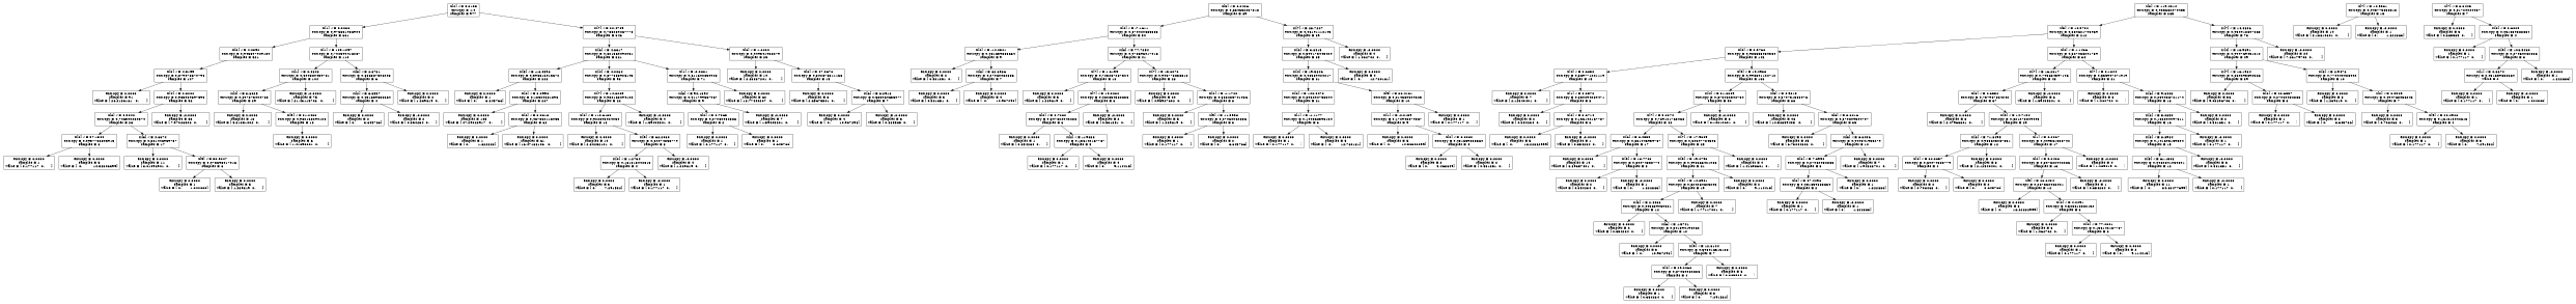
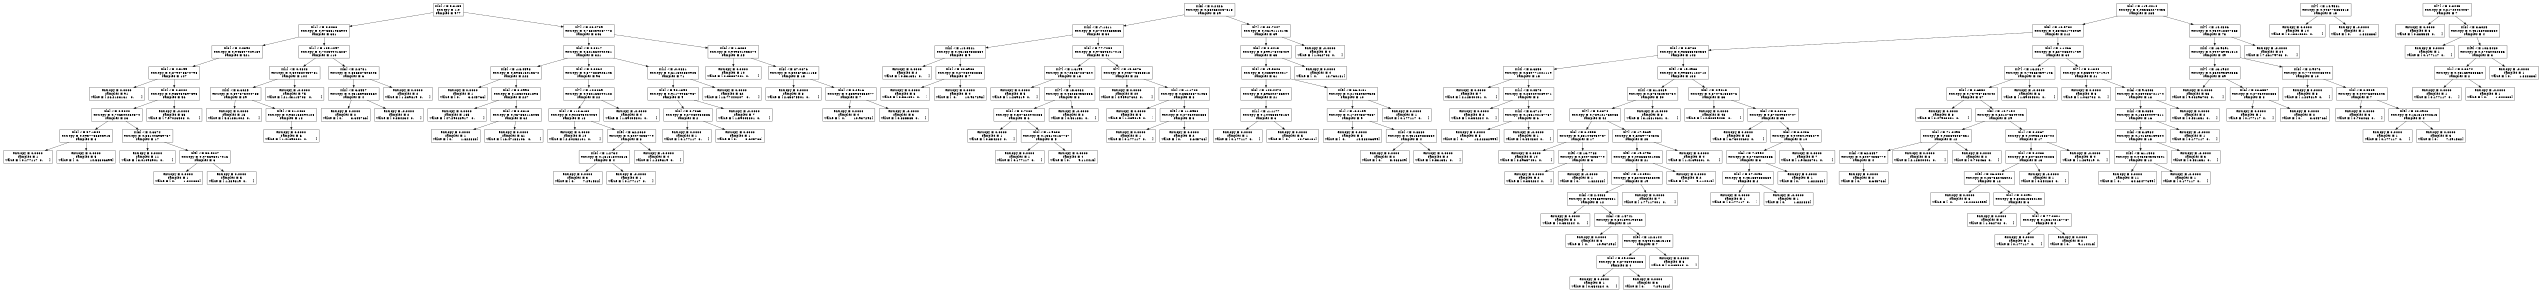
  digraph {
    node [shape=box]
    n1 [label="X[2] <= 5.3155\nentropy = 1.0\nsamples = 977"]
    n2 [label="X[1] <= 0.3088\nentropy = 0.975831956904\nsamples = 631"]
    n3 [label="X[7] <= 20.4789\nentropy = 0.763239267778\nsamples = 346"]
    n4 [label="X[3] <= 4.0392\nentropy = 0.945397929189\nsamples = 521"]
    n5 [label="X[1] <= 135.1097\nentropy = 0.702399416287\nsamples = 110"]
    n6 [label="X[6] <= 4.8317\nentropy = 0.621560092051\nsamples = 321"]
    n7 [label="X[6] <= 1.6230\nentropy = 0.949341935279\nsamples = 25"]
    n8 [label="X[3] <= 4.5199\nentropy = 0.879073670796\nsamples = 147"]
    n9 [label="X[1] <= 0.4843\nentropy = 0.500880439731\nsamples = 104"]
    n10 [label="X[3] <= 2.8731\nentropy = 0.886387308205\nsamples = 6"]
    n11 [label="entropy = 0.0000\nsamples = 91\nvalue = [ 26.2133161   0.       ]"]
    n12 [label="X[4] <= 2.3202\nentropy = 0.985989697395\nsamples = 56"]
    n13 [label="X[5] <= 0.2426\nentropy = 0.664652237318\nsamples = 89"]
    n14 [label="X[2] <= -7.1611\nentropy = 0.870420685385\nsamples = 50"]
    n15 [label="X[7] <= 23.7247\nentropy = 0.46191112145\nsamples = 39"]
    n16 [label="X[8] <= 119.4014\nentropy = 0.935662270433\nsamples = 285"]
    n17 [label="X[5] <= 10.5732\nentropy = 0.884621798969\nsamples = 212"]
    n18 [label="X[7] <= 14.4806\nentropy = 0.950918807863\nsamples = 73"]
    n19 [label="X[2] <= -14.0521\nentropy = 0.431639888664\nsamples = 9"]
    n20 [label="X[8] <= 77.7254\nentropy = 0.973696017016\nsamples = 41"]
    n21 [label="X[3] <= 3.8415\nentropy = 0.399173443429\nsamples = 35"]
    n22 [label="entropy = -0.0000\nsamples = 4\nvalue = [ 1.062702  0.      ]"]
    n23 [label="entropy = 0.0000\nsamples = 2\nvalue = [ 0.531351  0.      ]"]
    n24 [label="X[8] <= 82.6986\nentropy = 0.27060082886\nsamples = 7"]
    n25 [label="X[7] <= 1.6199\nentropy = 0.725267287324\nsamples = 13"]
    n26 [label="X[7] <= 15.6076\nentropy = 0.945773858818\nsamples = 28"]
    n27 [label="entropy = 0.0000\nsamples = 3\nvalue = [ 0.531351  0.      ]"]
    n28 [label="entropy = 0.0000\nsamples = 4\nvalue = [  0.        10.937298]"]
    n29 [label="entropy = 0.0000\nsamples = 5\nvalue = [ 1.239819  0.      ]"]
    n30 [label="X[7] <= 15.3082\nentropy = 0.482854352886\nsamples = 8"]
    n31 [label="entropy = 0.0000\nsamples = 20\nvalue = [ 4.95927602  0.        ]"]
    n32 [label="X[2] <= -1.1720\nentropy = 0.855283741056\nsamples = 8"]
    n33 [label="X[0] <= 0.7280\nentropy = 0.307622942286\nsamples = 6"]
    n34 [label="entropy = -0.0000\nsamples = 2\nvalue = [ 0.531351  0.      ]"]
    n35 [label="entropy = 0.0000\nsamples = 1\nvalue = [ 0.354234  0.      ]"]
    n36 [label="X[2] <= -1.9633\nentropy = 0.136142167787\nsamples = 5"]
    n37 [label="entropy = 0.0000\nsamples = 1\nvalue = [ 0.177117  0.      ]"]
    n38 [label="entropy = 0.0000\nsamples = 4\nvalue = [ 0.        9.114415]"]
    n39 [label="entropy = 0.0000\nsamples = 5\nvalue = [ 1.239819  0.      ]"]
    n40 [label="X[9] <= 11.5958\nentropy = 0.27060082886\nsamples = 3"]
    n41 [label="entropy = 0.0000\nsamples = 1\nvalue = [ 0.177117  0.      ]"]
    n42 [label="entropy = 0.0000\nsamples = 2\nvalue = [ 0.        3.645766]"]
    n43 [label="X[4] <= 19.5846\nentropy = 0.48539020217\nsamples = 31"]
    n44 [label="entropy = 0.0000\nsamples = 4\nvalue = [  0.        12.760181]"]
    n45 [label="X[8] <= 140.4470\nentropy = 0.696202736344\nsamples = 21"]
    n46 [label="X[9] <= 66.4131\nentropy = 0.214680509523\nsamples = 10"]
    n47 [label="X[1] <= -1.1177\nentropy = 0.104368398164\nsamples = 6"]
    n48 [label="X[1] <= -0.0159\nentropy = 0.172948879867\nsamples = 9"]
    n49 [label="entropy = 0.0000\nsamples = 1\nvalue = [ 0.177117  0.      ]"]
    n50 [label="X[7] <= 14.9531\nentropy = 0.945773858818\nsamples = 15"]
    n51 [label="entropy = 0.0000\nsamples = 14\nvalue = [ 3.18810601  0.        ]"]
    n52 [label="entropy = -0.0000\nsamples = 1\nvalue = [ 0.        1.822883]"]
    n53 [label="entropy = 0.0000\nsamples = 1\nvalue = [ 0.177117  0.      ]"]
    n54 [label="entropy = 0.0000\nsamples = 5\nvalue = [  0.        12.760181]"]
    n55 [label="entropy = 0.0000\nsamples = 5\nvalue = [  0.          14.58306399]"]
    n56 [label="X[0] <= 0.8880\nentropy = 0.431639888664\nsamples = 4"]
    n57 [label="entropy = 0.0000\nsamples = 2\nvalue = [ 0.        5.468649]"]
    n58 [label="entropy = 0.0000\nsamples = 2\nvalue = [ 0.531351  0.      ]"]
    n59 [label="X[0] <= 0.5768\nentropy = 0.985633080364\nsamples = 148"]
    n60 [label="X[0] <= 1.1466\nentropy = 0.627066291739\nsamples = 64"]
    n61 [label="X[4] <= 13.9691\nentropy = 0.999769431812\nsamples = 49"]
    n62 [label="entropy = -0.0000\nsamples = 24\nvalue = [ 7.26179703  0.        ]"]
    n63 [label="X[4] <= 8.6850\nentropy = 0.569771221119\nsamples = 15"]
    n64 [label="X[9] <= 19.4933\nentropy = 0.998801122712\nsamples = 133"]
    n65 [label="X[7] <= 16.2317\nentropy = 0.793654597146\nsamples = 43"]
    n66 [label="X[7] <= 3.1844\nentropy = 0.353907271919\nsamples = 21"]
    n67 [label="entropy = 0.0000\nsamples = 7\nvalue = [ 2.12540401  0.        ]"]
    n68 [label="X[1] <= 0.0570\nentropy = 0.230294289471\nsamples = 8"]
    n69 [label="X[4] <= 31.8089\nentropy = 0.875452342754\nsamples = 50"]
    n70 [label="X[5] <= 4.9015\nentropy = 0.570731388076\nsamples = 83"]
    n71 [label="entropy = 0.0000\nsamples = 2\nvalue = [ 0.354234  0.      ]"]
    n72 [label="X[2] <= 3.6714\nentropy = 0.136142167787\nsamples = 6"]
    n73 [label="entropy = 0.0000\nsamples = 5\nvalue = [  0.          18.22882999]"]
    n74 [label="entropy = -0.0000\nsamples = 1\nvalue = [ 0.354234  0.      ]"]
    n75 [label="X[7] <= 5.2374\nentropy = 0.789121763068\nsamples = 42"]
    n76 [label="entropy = -0.0000\nsamples = 8\nvalue = [ 3.18810601  0.        ]"]
    n77 [label="entropy = 0.0000\nsamples = 48\nvalue = [ 14.52359405   0.        ]"]
    n78 [label="X[3] <= 3.6216\nentropy = 0.870809304707\nsamples = 35"]
    n79 [label="X[6] <= 8.4555\nentropy = 0.881446959737\nsamples = 17"]
    n80 [label="X[7] <= 17.9689\nentropy = 0.60697784506\nsamples = 25"]
    n81 [label="entropy = 0.0000\nsamples = 14\nvalue = [ 3.89657401  0.        ]"]
    n82 [label="X[9] <= 13.7783\nentropy = 0.64074838779\nsamples = 3"]
    n83 [label="X[9] <= 19.2793\nentropy = 0.498666421086\nsamples = 21"]
    n84 [label="entropy = 0.0000\nsamples = 4\nvalue = [ 1.41693601  0.        ]"]
    n85 [label="entropy = 0.0000\nsamples = 2\nvalue = [ 0.354234  0.      ]"]
    n86 [label="entropy = -0.0000\nsamples = 1\nvalue = [ 0.        1.822883]"]
    n87 [label="X[9] <= 14.3901\nentropy = 0.624264625203\nsamples = 19"]
    n88 [label="entropy = 0.0000\nsamples = 2\nvalue = [ 0.        9.114415]"]
    n89 [label="X[3] <= 2.4438\nentropy = 0.403639050581\nsamples = 12"]
    n90 [label="entropy = 0.0000\nsamples = 7\nvalue = [ 1.77117001  0.        ]"]
    n91 [label="entropy = 0.0000\nsamples = 2\nvalue = [ 0.354234  0.      ]"]
    n92 [label="X[6] <= 1.5741\nentropy = 0.341894198062\nsamples = 10"]
    n93 [label="entropy = 0.0000\nsamples = 3\nvalue = [  0.        10.937298]"]
    n94 [label="X[9] <= 12.8144\nentropy = 0.598016515188\nsamples = 7"]
    n95 [label="X[8] <= 29.2068\nentropy = 0.87060082886\nsamples = 4"]
    n96 [label="entropy = 0.0000\nsamples = 3\nvalue = [ 0.885585  0.      ]"]
    n97 [label="entropy = 0.0000\nsamples = 1\nvalue = [ 0.354234  0.      ]"]
    n98 [label="entropy = 0.0000\nsamples = 3\nvalue = [ 0.        7.291532]"]
    n99 [label="entropy = 0.0000\nsamples = 25\nvalue = [ 6.73044602  0.        ]"]
    n100 [label="X[3] <= 3.6406\nentropy = 0.949341935279\nsamples = 10"]
    n101 [label="X[6] <= 7.3994\nentropy = 0.27060082886\nsamples = 3"]
    n102 [label="entropy = 0.0000\nsamples = 7\nvalue = [ 1.94828701  0.        ]"]
    n103 [label="X[8] <= 87.4296\nentropy = 0.431639888664\nsamples = 2"]
    n104 [label="entropy = 0.0000\nsamples = 1\nvalue = [ 0.        1.822883]"]
    n105 [label="entropy = 0.0000\nsamples = 1\nvalue = [ 0.177117  0.      ]"]
    n106 [label="entropy = -0.0000\nsamples = 1\nvalue = [ 0.        1.822883]"]
    n107 [label="X[3] <= 2.6552\nentropy = 0.737987854242\nsamples = 37"]
    n108 [label="entropy = -0.0000\nsamples = 6\nvalue = [ 1.59405301  0.        ]"]
    n109 [label="entropy = 0.0000\nsamples = 3\nvalue = [ 1.062702  0.      ]"]
    n110 [label="X[6] <= 9.6403\nentropy = 0.239086721174\nsamples = 18"]
    n111 [label="entropy = 0.0000\nsamples = 8\nvalue = [ 2.47963801  0.        ]"]
    n112 [label="X[5] <= 14.7154\nentropy = 0.621273849405\nsamples = 29"]
    n113 [label="X[8] <= 71.8495\nentropy = 0.988645087351\nsamples = 12"]
    n114 [label="X[1] <= 0.2367\nentropy = 0.449381338702\nsamples = 17"]
    n115 [label="X[8] <= 62.8857\nentropy = 0.64074838779\nsamples = 4"]
    n116 [label="entropy = 0.0000\nsamples = 8\nvalue = [ 2.12540401  0.        ]"]
    n117 [label="X[2] <= 5.2488\nentropy = 0.307622942286\nsamples = 13"]
    n118 [label="entropy = -0.0000\nsamples = 4\nvalue = [ 1.239819  0.      ]"]
    n119 [label="entropy = 0.0000\nsamples = 2\nvalue = [ 0.708468  0.      ]"]
    n120 [label="entropy = 0.0000\nsamples = 2\nvalue = [ 0.        3.645766]"]
    n121 [label="X[9] <= 26.6434\nentropy = 0.257562465021\nsamples = 12"]
    n122 [label="entropy = -0.0000\nsamples = 1\nvalue = [ 0.354234  0.      ]"]
    n123 [label="entropy = 0.0000\nsamples = 6\nvalue = [  0.          18.22882999]"]
    n124 [label="X[2] <= 4.0491\nentropy = 0.528613882132\nsamples = 6"]
    n125 [label="entropy = 0.0000\nsamples = 3\nvalue = [ 1.062702  0.      ]"]
    n126 [label="X[8] <= 77.2801\nentropy = 0.136142167787\nsamples = 3"]
    n127 [label="entropy = 0.0000\nsamples = 1\nvalue = [ 0.177117  0.      ]"]
    n128 [label="entropy = 0.0000\nsamples = 2\nvalue = [ 0.        9.114415]"]
    n129 [label="X[2] <= 5.0850\nentropy = 0.168300097311\nsamples = 16"]
    n130 [label="entropy = 0.0000\nsamples = 2\nvalue = [ 0.531351  0.      ]"]
    n131 [label="X[3] <= 3.8984\nentropy = 0.141695139504\nsamples = 15"]
    n132 [label="entropy = -0.0000\nsamples = 1\nvalue = [ 0.177117  0.      ]"]
-   n133 [label="X[5] <= 61.1508\nentropy = 0.0460841054801\nsamples = 12"]
+   n133 [label="X[5] <= 61.1508\nentropy = 0.0460843054801\nsamples = 12"]
    n134 [label="entropy = -0.0000\nsamples = 3\nvalue = [ 0.531351  0.      ]"]
    n135 [label="entropy = 0.0000\nsamples = 11\nvalue = [  0.          34.63477699]"]
    n136 [label="entropy = -0.0000\nsamples = 1\nvalue = [ 0.177117  0.      ]"]
    n137 [label="X[7] <= 13.1984\nentropy = 0.860293892356\nsamples = 39"]
    n138 [label="X[3] <= 2.9476\nentropy = 0.770440086402\nsamples = 10"]
    n139 [label="entropy = 0.0000\nsamples = 36\nvalue = [ 9.03296703  0.        ]"]
    n140 [label="X[6] <= 28.6557\nentropy = 0.27060082886\nsamples = 3"]
    n141 [label="entropy = 0.0000\nsamples = 3\nvalue = [ 1.239819  0.      ]"]
    n142 [label="X[0] <= 0.5539\nentropy = 0.494768056245\nsamples = 7"]
    n143 [label="entropy = 0.0000\nsamples = 1\nvalue = [ 0.177117  0.      ]"]
    n144 [label="entropy = 0.0000\nsamples = 2\nvalue = [ 0.        3.645766]"]
    n145 [label="entropy = 0.0000\nsamples = 3\nvalue = [ 0.708468  0.      ]"]
    n146 [label="X[9] <= 20.2926\nentropy = 0.161818042615\nsamples = 4"]
    n147 [label="entropy = 0.0000\nsamples = 1\nvalue = [ 0.177117  0.      ]"]
    n148 [label="entropy = 0.0000\nsamples = 3\nvalue = [ 0.        7.291532]"]
    n149 [label="X[3] <= 4.5340\nentropy = 0.746300260874\nsamples = 23"]
    n150 [label="entropy = -0.0000\nsamples = 33\nvalue = [ 7.97026503  0.        ]"]
    n151 [label="X[8] <= 57.1544\nentropy = 0.0937756803913\nsamples = 6"]
    n152 [label="X[3] <= 4.6674\nentropy = 0.881446959737\nsamples = 17"]
    n153 [label="entropy = 0.0000\nsamples = 1\nvalue = [ 0.177117  0.      ]"]
    n154 [label="entropy = 0.0000\nsamples = 5\nvalue = [  0.          14.58306399]"]
    n155 [label="entropy = 0.0000\nsamples = 11\nvalue = [ 3.01098901  0.        ]"]
    n156 [label="X[9] <= 53.5227\nentropy = 0.973696017016\nsamples = 6"]
    n157 [label="entropy = 0.0000\nsamples = 1\nvalue = [ 0.        1.822883]"]
    n158 [label="entropy = 0.0000\nsamples = 5\nvalue = [ 1.239819  0.      ]"]
    n159 [label="X[4] <= 3.6025\nentropy = 0.897575000788\nsamples = 29"]
    n160 [label="entropy = -0.0000\nsamples = 75\nvalue = [ 21.43115708   0.        ]"]
    n161 [label="X[2] <= 3.8557\nentropy = 0.431639888664\nsamples = 4"]
    n162 [label="entropy = 0.0000\nsamples = 2\nvalue = [ 1.239819  0.      ]"]
    n163 [label="entropy = 0.0000\nsamples = 16\nvalue = [ 5.31351002  0.        ]"]
    n164 [label="X[9] <= 31.2483\nentropy = 0.982163294128\nsamples = 13"]
    n165 [label="entropy = 0.0000\nsamples = 6\nvalue = [ 1.41693601  0.        ]"]
    n166 [label="X[7] <= 3.3445\nentropy = 0.81720024037\nsamples = 7"]
    n167 [label="entropy = 0.0000\nsamples = 3\nvalue = [ 0.885585  0.      ]"]
    n168 [label="X[3] <= 3.6025\nentropy = 0.431639888664\nsamples = 4"]
    n169 [label="entropy = 0.0000\nsamples = 1\nvalue = [ 0.177117  0.      ]"]
    n170 [label="X[9] <= 108.5480\nentropy = 0.27060082886\nsamples = 3"]
-   n171 [label="X[1] <= 0.3674\nentropy = 0.431639888664\nvalue = 2"]
+   n171 [label="X[1] <= 0.3674\nentropy = 0.431639888664\nsamples = 2"]
    n172 [label="entropy = -0.0000\nsamples = 1\nvalue = [ 0.        1.822883]"]
    n173 [label="entropy = 0.0000\nsamples = 1\nvalue = [ 0.177117  0.      ]"]
    n174 [label="entropy = -0.0000\nsamples = 1\nvalue = [ 0.        1.822883]"]
    n175 [label="entropy = 0.0000\nsamples = 2\nvalue = [ 0.        3.645766]"]
    n176 [label="entropy = -0.0000\nsamples = 2\nvalue = [ 0.354234  0.      ]"]
    n177 [label="X[5] <= -18.4598\nentropy = 0.398616013672\nsamples = 228"]
    n178 [label="X[4] <= 4.0064\nentropy = 0.877888926145\nsamples = 93"]
    n179 [label="X[1] <= -0.0881\nentropy = 0.611602830923\nsamples = 71"]
    n180 [label="entropy = 0.0000\nsamples = 10\nvalue = [ 2.83387201  0.        ]"]
    n181 [label="X[8] <= 87.0676\nentropy = 0.802676311168\nsamples = 15"]
    n182 [label="entropy = 0.0000\nsamples = 1\nvalue = [ 0.        3.645766]"]
    n183 [label="X[6] <= 3.2998\nentropy = 0.18320631898\nsamples = 227"]
    n184 [label="X[7] <= 14.3269\nentropy = 0.982163294128\nsamples = 22"]
    n185 [label="entropy = 0.0000\nsamples = 165\nvalue = [ 47.29023917   0.        ]"]
    n186 [label="X[6] <= 3.3313\nentropy = 0.467852115033\nsamples = 62"]
    n187 [label="entropy = 0.0000\nsamples = 1\nvalue = [ 0.        1.822883]"]
    n188 [label="entropy = 0.0000\nsamples = 61\nvalue = [ 16.47188106   0.        ]"]
    n189 [label="X[8] <= 110.6133\nentropy = 0.922693024054\nsamples = 18"]
    n190 [label="entropy = -0.0000\nsamples = 4\nvalue = [ 1.59405301  0.        ]"]
    n191 [label="X[8] <= 90.1394\nentropy = 0.911799567967\nsamples = 9"]
    n192 [label="entropy = 0.0000\nsamples = 62\nvalue = [ 18.77440207   0.        ]"]
    n193 [label="entropy = 0.0000\nsamples = 10\nvalue = [ 2.30252101  0.        ]"]
    n194 [label="X[9] <= 62.2060\nentropy = 0.64074838779\nsamples = 8"]
    n195 [label="X[0] <= 1.2734\nentropy = 0.161818042615\nsamples = 4"]
    n196 [label="entropy = -0.0000\nsamples = 4\nvalue = [ 1.239819  0.      ]"]
    n197 [label="entropy = 0.0000\nsamples = 3\nvalue = [ 0.        7.291532]"]
    n198 [label="entropy = -0.0000\nsamples = 1\nvalue = [ 0.177117  0.      ]"]
    n199 [label="X[0] <= 0.7365\nentropy = 0.27060082886\nsamples = 2"]
    n200 [label="entropy = -0.0000\nsamples = 7\nvalue = [ 1.59405301  0.        ]"]
    n201 [label="entropy = 0.0000\nsamples = 1\nvalue = [ 0.177117  0.      ]"]
    n202 [label="entropy = 0.0000\nsamples = 1\nvalue = [ 0.        3.645766]"]
    n203 [label="entropy = 0.0000\nsamples = 8\nvalue = [ 2.65675501  0.        ]"]
    n204 [label="X[6] <= 3.2916\nentropy = 0.383964655077\nsamples = 7"]
    n205 [label="entropy = 0.0000\nsamples = 4\nvalue = [  0.        10.937298]"]
    n206 [label="entropy = -0.0000\nsamples = 3\nvalue = [ 0.885585  0.      ]"]
    n1 -> n2
    n1 -> n3
    n2 -> n4
    n2 -> n5
    n3 -> n6
    n3 -> n7
    n4 -> n8
    n5 -> n9
    n5 -> n10
    n6 -> n177
    n6 -> n178
    n6 -> n179
    n7 -> n180
    n7 -> n181
    n8 -> n11
    n8 -> n12
    n9 -> n159
    n9 -> n160
    n10 -> n161
    n10 -> n162
    n12 -> n149
    n12 -> n150
    n13 -> n14
    n13 -> n15
    n14 -> n19
    n14 -> n20
    n15 -> n21
    n15 -> n22
    n16 -> n17
    n16 -> n18
    n17 -> n59
    n17 -> n60
    n18 -> n61
    n18 -> n62
    n19 -> n23
    n19 -> n24
    n20 -> n25
    n20 -> n26
    n21 -> n43
    n21 -> n44
    n24 -> n27
    n24 -> n28
    n25 -> n29
    n25 -> n30
    n26 -> n31
    n26 -> n32
    n30 -> n33
    n30 -> n34
    n32 -> n39
    n32 -> n40
    n33 -> n35
    n33 -> n36
    n36 -> n37
    n36 -> n38
    n40 -> n41
    n40 -> n42
    n43 -> n45
    n43 -> n46
    n45 -> n47
    n46 -> n48
    n46 -> n49
    n47 -> n53
    n47 -> n54
    n48 -> n55
    n48 -> n56
    n50 -> n51
    n50 -> n52
    n56 -> n57
    n56 -> n58
    n59 -> n63
    n59 -> n64
    n60 -> n65
    n60 -> n66
    n61 -> n137
    n61 -> n138
    n63 -> n67
    n63 -> n68
    n64 -> n69
    n64 -> n70
    n65 -> n107
    n65 -> n108
    n66 -> n109
    n66 -> n110
    n68 -> n71
    n68 -> n72
    n69 -> n75
    n69 -> n76
    n70 -> n77
    n70 -> n78
    n72 -> n73
    n72 -> n74
    n75 -> n79
    n75 -> n80
    n78 -> n99
    n78 -> n100
    n79 -> n81
    n79 -> n82
    n80 -> n83
    n80 -> n84
    n82 -> n85
    n82 -> n86
    n83 -> n87
    n83 -> n88
    n87 -> n89
    n87 -> n90
    n89 -> n91
    n89 -> n92
    n92 -> n93
    n92 -> n94
    n94 -> n95
    n94 -> n96
    n95 -> n97
    n95 -> n98
    n100 -> n101
    n100 -> n102
    n101 -> n103
    n101 -> n104
    n103 -> n105
    n103 -> n106
    n107 -> n111
    n107 -> n112
    n110 -> n129
    n110 -> n130
    n112 -> n113
    n112 -> n114
    n113 -> n115
    n113 -> n116
    n114 -> n117
    n114 -> n118
-   n115 -> n119
+   n113 -> n119
    n115 -> n120
    n117 -> n121
    n117 -> n122
    n121 -> n123
    n121 -> n124
    n124 -> n125
    n124 -> n126
    n126 -> n127
    n126 -> n128
    n129 -> n131
    n129 -> n132
    n131 -> n133
    n131 -> n134
    n133 -> n135
    n133 -> n136
    n137 -> n139
    n137 -> n140
    n138 -> n141
    n138 -> n142
    n140 -> n143
    n140 -> n144
    n142 -> n145
    n142 -> n146
    n146 -> n147
    n146 -> n148
    n149 -> n151
    n149 -> n152
    n151 -> n153
    n151 -> n154
    n152 -> n155
    n152 -> n156
    n156 -> n157
    n156 -> n158
    n159 -> n163
    n159 -> n164
    n161 -> n175
    n161 -> n176
    n164 -> n165
    n166 -> n167
    n166 -> n168
    n168 -> n169
    n168 -> n170
    n170 -> n171
    n170 -> n172
    n171 -> n173
    n171 -> n174
    n177 -> n182
    n177 -> n183
    n178 -> n184
    n179 -> n191
    n179 -> n192
    n181 -> n203
    n181 -> n204
    n183 -> n185
    n183 -> n186
    n184 -> n189
    n184 -> n190
    n186 -> n187
    n186 -> n188
    n189 -> n193
    n189 -> n194
    n191 -> n199
    n191 -> n200
    n194 -> n195
    n194 -> n196
    n195 -> n197
    n195 -> n198
    n199 -> n201
    n199 -> n202
    n204 -> n205
    n204 -> n206
  }
